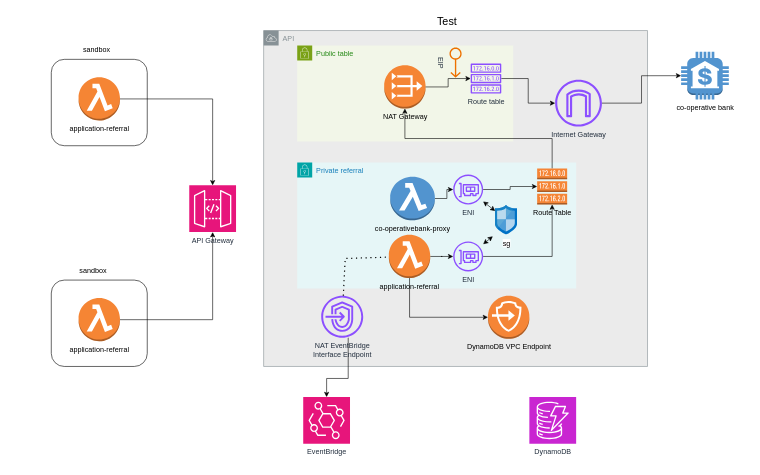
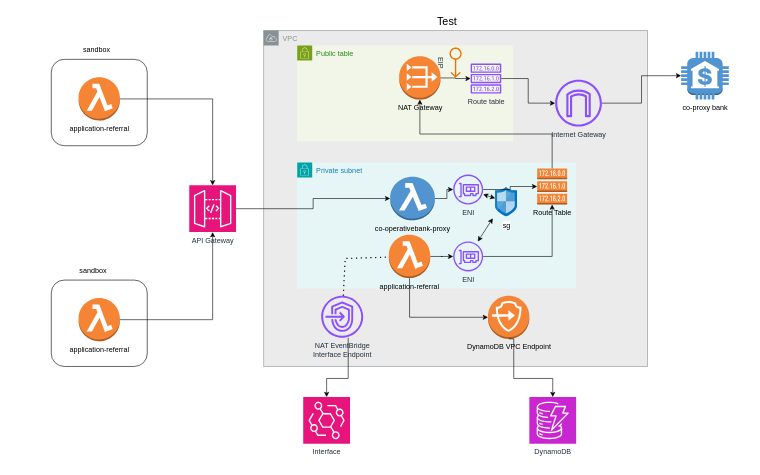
  <mxCell id="0" />
  <mxCell id="1" parent="0" />
- <mxCell id="2" value="API" style="sketch=0;outlineConnect=0;gradientColor=none;html=1;whiteSpace=wrap;fontSize=12;fontStyle=0;shape=mxgraph.aws4.group;grIcon=mxgraph.aws4.group_vpc;strokeColor=#879196;fillColor=#EBEBEB;verticalAlign=top;align=left;spacingLeft=30;fontColor=#879196;dashed=0;" parent="1" vertex="1"><mxGeometry x="439" y="50" width="640" height="560" as="geometry" /></mxCell>
- <mxCell id="3" value="Private referral" style="points=[[0,0],[0.25,0],[0.5,0],[0.75,0],[1,0],[1,0.25],[1,0.5],[1,0.75],[1,1],[0.75,1],[0.5,1],[0.25,1],[0,1],[0,0.75],[0,0.5],[0,0.25]];outlineConnect=0;gradientColor=none;html=1;whiteSpace=wrap;fontSize=12;fontStyle=0;container=1;pointerEvents=0;collapsible=0;recursiveResize=0;shape=mxgraph.aws4.group;grIcon=mxgraph.aws4.group_security_group;grStroke=0;strokeColor=#00A4A6;fillColor=#E6F6F7;verticalAlign=top;align=left;spacingLeft=30;fontColor=#147EBA;dashed=0;" parent="1" vertex="1"><mxGeometry x="495" y="270" width="465" height="210" as="geometry" /></mxCell>
+ <mxCell id="2" value="VPC" style="sketch=0;outlineConnect=0;gradientColor=none;html=1;whiteSpace=wrap;fontSize=12;fontStyle=0;shape=mxgraph.aws4.group;grIcon=mxgraph.aws4.group_vpc;strokeColor=#879196;fillColor=#EBEBEB;verticalAlign=top;align=left;spacingLeft=30;fontColor=#879196;dashed=0;" parent="1" vertex="1"><mxGeometry x="439" y="50" width="640" height="560" as="geometry" /></mxCell>
+ <mxCell id="3" value="Private subnet" style="points=[[0,0],[0.25,0],[0.5,0],[0.75,0],[1,0],[1,0.25],[1,0.5],[1,0.75],[1,1],[0.75,1],[0.5,1],[0.25,1],[0,1],[0,0.75],[0,0.5],[0,0.25]];outlineConnect=0;gradientColor=none;html=1;whiteSpace=wrap;fontSize=12;fontStyle=0;container=1;pointerEvents=0;collapsible=0;recursiveResize=0;shape=mxgraph.aws4.group;grIcon=mxgraph.aws4.group_security_group;grStroke=0;strokeColor=#00A4A6;fillColor=#E6F6F7;verticalAlign=top;align=left;spacingLeft=30;fontColor=#147EBA;dashed=0;" parent="1" vertex="1"><mxGeometry x="495" y="270" width="465" height="210" as="geometry" /></mxCell>
  <mxCell id="4" style="edgeStyle=orthogonalEdgeStyle;rounded=0;orthogonalLoop=1;jettySize=auto;html=1;exitX=1;exitY=0.5;exitDx=0;exitDy=0;exitPerimeter=0;" parent="3" source="5" target="6" edge="1"><mxGeometry relative="1" as="geometry" /></mxCell>
  <mxCell id="5" value="co-operativebank-proxy" style="outlineConnect=0;dashed=0;verticalLabelPosition=bottom;verticalAlign=top;align=center;html=1;shape=mxgraph.aws3.lambda_function;fillColor=#5294CF;gradientColor=none;" parent="3" vertex="1"><mxGeometry x="155" y="23.62" width="74.5" height="72.77" as="geometry" /></mxCell>
  <mxCell id="6" value="ENI" style="sketch=0;outlineConnect=0;fontColor=#232F3E;gradientColor=none;fillColor=#8C4FFF;strokeColor=none;dashed=0;verticalLabelPosition=bottom;verticalAlign=top;align=center;html=1;fontSize=12;fontStyle=0;aspect=fixed;pointerEvents=1;shape=mxgraph.aws4.elastic_network_interface;" parent="3" vertex="1"><mxGeometry x="260" y="20" width="50" height="50" as="geometry" /></mxCell>
- <mxCell id="7" value="sg" style="image;sketch=0;aspect=fixed;html=1;points=[];align=center;fontSize=12;image=img/lib/mscae/Network_Security_Groups_Classic.svg;" parent="3" vertex="1"><mxGeometry x="330" y="70.62" width="37" height="50" as="geometry" /></mxCell>
+ <mxCell id="7" value="sg" style="image;sketch=0;aspect=fixed;html=1;points=[];align=center;fontSize=12;image=img/lib/mscae/Network_Security_Groups_Classic.svg;" parent="3" vertex="1"><mxGeometry x="330" y="40.62" width="37" height="50" as="geometry" /></mxCell>
  <mxCell id="8" value="ENI" style="sketch=0;outlineConnect=0;fontColor=#232F3E;gradientColor=none;fillColor=#8C4FFF;strokeColor=none;dashed=0;verticalLabelPosition=bottom;verticalAlign=top;align=center;html=1;fontSize=12;fontStyle=0;aspect=fixed;pointerEvents=1;shape=mxgraph.aws4.elastic_network_interface;" parent="3" vertex="1"><mxGeometry x="260" y="131.62" width="50" height="50" as="geometry" /></mxCell>
  <mxCell id="9" value="" style="endArrow=classic;startArrow=classic;html=1;rounded=0;" parent="3" source="7" target="6" edge="1"><mxGeometry width="50" height="50" relative="1" as="geometry"><mxPoint x="100" y="110" as="sourcePoint" /><mxPoint x="150" y="60" as="targetPoint" /></mxGeometry></mxCell>
  <mxCell id="10" value="" style="endArrow=classic;startArrow=classic;html=1;rounded=0;entryX=-0.108;entryY=1.048;entryDx=0;entryDy=0;entryPerimeter=0;" parent="3" source="8" target="7" edge="1"><mxGeometry width="50" height="50" relative="1" as="geometry"><mxPoint x="100" y="110" as="sourcePoint" /><mxPoint x="150" y="60" as="targetPoint" /></mxGeometry></mxCell>
  <mxCell id="11" style="edgeStyle=orthogonalEdgeStyle;rounded=0;orthogonalLoop=1;jettySize=auto;html=1;exitX=1;exitY=0.5;exitDx=0;exitDy=0;exitPerimeter=0;" parent="3" source="12" target="8" edge="1"><mxGeometry relative="1" as="geometry" /></mxCell>
  <mxCell id="12" value="application-referral" style="outlineConnect=0;dashed=0;verticalLabelPosition=bottom;verticalAlign=top;align=center;html=1;shape=mxgraph.aws3.lambda_function;fillColor=#F58534;gradientColor=none;" parent="3" vertex="1"><mxGeometry x="152.75" y="120.62" width="69" height="72" as="geometry" /></mxCell>
  <mxCell id="13" value="Public table" style="points=[[0,0],[0.25,0],[0.5,0],[0.75,0],[1,0],[1,0.25],[1,0.5],[1,0.75],[1,1],[0.75,1],[0.5,1],[0.25,1],[0,1],[0,0.75],[0,0.5],[0,0.25]];outlineConnect=0;gradientColor=none;html=1;whiteSpace=wrap;fontSize=12;fontStyle=0;container=1;pointerEvents=0;collapsible=0;recursiveResize=0;shape=mxgraph.aws4.group;grIcon=mxgraph.aws4.group_security_group;grStroke=0;strokeColor=#7AA116;fillColor=#F2F6E8;verticalAlign=top;align=left;spacingLeft=30;fontColor=#248814;dashed=0;" parent="1" vertex="1"><mxGeometry x="495" y="75" width="360" height="160" as="geometry" /></mxCell>
  <mxCell id="14" style="edgeStyle=orthogonalEdgeStyle;rounded=0;orthogonalLoop=1;jettySize=auto;html=1;exitX=1;exitY=0.5;exitDx=0;exitDy=0;exitPerimeter=0;" parent="1" source="25" target="23" edge="1"><mxGeometry relative="1" as="geometry" /></mxCell>
- <mxCell id="15" value="NAT Gateway" style="outlineConnect=0;dashed=0;verticalLabelPosition=bottom;verticalAlign=top;align=center;html=1;shape=mxgraph.aws3.vpc_nat_gateway;fillColor=#F58534;gradientColor=none;" parent="1" vertex="1"><mxGeometry x="640" y="108" width="69" height="72" as="geometry" /></mxCell>
+ <mxCell id="15" value="NAT Gateway" style="outlineConnect=0;dashed=0;verticalLabelPosition=bottom;verticalAlign=top;align=center;html=1;shape=mxgraph.aws3.vpc_nat_gateway;fillColor=#F58534;gradientColor=none;" parent="1" vertex="1"><mxGeometry x="665" y="93" width="69" height="72" as="geometry" /></mxCell>
  <mxCell id="16" value="EIP" style="sketch=0;outlineConnect=0;fontColor=#232F3E;gradientColor=none;fillColor=#ED7100;strokeColor=none;dashed=0;verticalLabelPosition=bottom;verticalAlign=top;align=center;html=1;fontSize=12;fontStyle=0;aspect=fixed;pointerEvents=1;shape=mxgraph.aws4.elastic_ip_address;rotation=90;" parent="1" vertex="1"><mxGeometry x="734" y="93" width="50" height="20.83" as="geometry" /></mxCell>
  <mxCell id="17" style="edgeStyle=orthogonalEdgeStyle;rounded=0;orthogonalLoop=1;jettySize=auto;html=1;exitX=0.5;exitY=0;exitDx=0;exitDy=0;exitPerimeter=0;" parent="1" source="18" target="15" edge="1"><mxGeometry relative="1" as="geometry" /></mxCell>
  <mxCell id="18" value="Route Table" style="outlineConnect=0;dashed=0;verticalLabelPosition=bottom;verticalAlign=top;align=center;html=1;shape=mxgraph.aws3.route_table;fillColor=#F58536;gradientColor=none;" parent="1" vertex="1"><mxGeometry x="895" y="280" width="50" height="60" as="geometry" /></mxCell>
  <mxCell id="19" value="" style="edgeStyle=orthogonalEdgeStyle;rounded=0;orthogonalLoop=1;jettySize=auto;html=1;" parent="1" source="8" target="18" edge="1"><mxGeometry relative="1" as="geometry"><mxPoint x="880" y="426.62" as="targetPoint" /></mxGeometry></mxCell>
  <mxCell id="20" value="" style="edgeStyle=orthogonalEdgeStyle;rounded=0;orthogonalLoop=1;jettySize=auto;html=1;" parent="1" source="6" target="18" edge="1"><mxGeometry relative="1" as="geometry" /></mxCell>
- <mxCell id="21" value="co-operative bank" style="outlineConnect=0;dashed=0;verticalLabelPosition=bottom;verticalAlign=top;align=center;html=1;shape=mxgraph.aws3.bank;fillColor=#5294CF;gradientColor=none;" parent="1" vertex="1"><mxGeometry x="1135" y="85.5" width="79.5" height="79.5" as="geometry" /></mxCell>
+ <mxCell id="21" value="co-proxy bank" style="outlineConnect=0;dashed=0;verticalLabelPosition=bottom;verticalAlign=top;align=center;html=1;shape=mxgraph.aws3.bank;fillColor=#5294CF;gradientColor=none;" parent="1" vertex="1"><mxGeometry x="1135" y="85.5" width="79.5" height="79.5" as="geometry" /></mxCell>
  <mxCell id="22" value="" style="edgeStyle=orthogonalEdgeStyle;rounded=0;orthogonalLoop=1;jettySize=auto;html=1;entryX=0;entryY=0.5;entryDx=0;entryDy=0;entryPerimeter=0;" parent="1" source="23" target="21" edge="1"><mxGeometry relative="1" as="geometry"><mxPoint x="1145" y="60" as="targetPoint" /></mxGeometry></mxCell>
  <mxCell id="23" value="Internet Gateway" style="sketch=0;outlineConnect=0;fontColor=#232F3E;gradientColor=none;fillColor=#8C4FFF;strokeColor=none;dashed=0;verticalLabelPosition=bottom;verticalAlign=top;align=center;html=1;fontSize=12;fontStyle=0;aspect=fixed;pointerEvents=1;shape=mxgraph.aws4.internet_gateway;" parent="1" vertex="1"><mxGeometry x="925" y="132" width="78" height="78" as="geometry" /></mxCell>
  <mxCell id="24" value="" style="edgeStyle=orthogonalEdgeStyle;rounded=0;orthogonalLoop=1;jettySize=auto;html=1;exitX=1;exitY=0.5;exitDx=0;exitDy=0;exitPerimeter=0;" parent="1" source="15" target="25" edge="1"><mxGeometry relative="1" as="geometry"><mxPoint x="734" y="129" as="sourcePoint" /><mxPoint x="925" y="126" as="targetPoint" /></mxGeometry></mxCell>
  <mxCell id="25" value="Route table" style="sketch=0;outlineConnect=0;fontColor=#232F3E;gradientColor=none;fillColor=#8C4FFF;strokeColor=none;dashed=0;verticalLabelPosition=bottom;verticalAlign=top;align=center;html=1;fontSize=12;fontStyle=0;aspect=fixed;pointerEvents=1;shape=mxgraph.aws4.route_table;" parent="1" vertex="1"><mxGeometry x="784" y="105" width="51.32" height="50" as="geometry" /></mxCell>
  <mxCell id="26" value="" style="rounded=1;whiteSpace=wrap;html=1;" parent="1" vertex="1"><mxGeometry x="85" y="98" width="160" height="144" as="geometry" /></mxCell>
  <mxCell id="27" value="application-referral" style="outlineConnect=0;dashed=0;verticalLabelPosition=bottom;verticalAlign=top;align=center;html=1;shape=mxgraph.aws3.lambda_function;fillColor=#F58534;gradientColor=none;" parent="1" vertex="1"><mxGeometry x="130.5" y="128" width="69" height="72" as="geometry" /></mxCell>
  <mxCell id="28" value="" style="rounded=1;whiteSpace=wrap;html=1;" parent="1" vertex="1"><mxGeometry x="85" y="466" width="160" height="144" as="geometry" /></mxCell>
  <mxCell id="29" style="edgeStyle=orthogonalEdgeStyle;rounded=0;orthogonalLoop=1;jettySize=auto;html=1;exitX=1;exitY=0.5;exitDx=0;exitDy=0;exitPerimeter=0;" parent="1" source="30" target="33" edge="1"><mxGeometry relative="1" as="geometry" /></mxCell>
  <mxCell id="30" value="application-referral" style="outlineConnect=0;dashed=0;verticalLabelPosition=bottom;verticalAlign=top;align=center;html=1;shape=mxgraph.aws3.lambda_function;fillColor=#F58534;gradientColor=none;" parent="1" vertex="1"><mxGeometry x="130.5" y="496" width="69" height="72" as="geometry" /></mxCell>
  <mxCell id="31" value="sandbox" style="text;html=1;align=center;verticalAlign=middle;whiteSpace=wrap;rounded=0;" parent="1" vertex="1"><mxGeometry x="130.5" y="68" width="60" height="30" as="geometry" /></mxCell>
  <mxCell id="32" value="sandbox" style="text;html=1;align=center;verticalAlign=middle;whiteSpace=wrap;rounded=0;" parent="1" vertex="1"><mxGeometry x="125" y="436" width="60" height="30" as="geometry" /></mxCell>
  <mxCell id="33" value="API Gateway" style="sketch=0;points=[[0,0,0],[0.25,0,0],[0.5,0,0],[0.75,0,0],[1,0,0],[0,1,0],[0.25,1,0],[0.5,1,0],[0.75,1,0],[1,1,0],[0,0.25,0],[0,0.5,0],[0,0.75,0],[1,0.25,0],[1,0.5,0],[1,0.75,0]];outlineConnect=0;fontColor=#232F3E;fillColor=#E7157B;strokeColor=#ffffff;dashed=0;verticalLabelPosition=bottom;verticalAlign=top;align=center;html=1;fontSize=12;fontStyle=0;aspect=fixed;shape=mxgraph.aws4.resourceIcon;resIcon=mxgraph.aws4.api_gateway;" parent="1" vertex="1"><mxGeometry x="315" y="308" width="78" height="78" as="geometry" /></mxCell>
  <mxCell id="34" style="edgeStyle=orthogonalEdgeStyle;rounded=0;orthogonalLoop=1;jettySize=auto;html=1;entryX=0.5;entryY=0;entryDx=0;entryDy=0;entryPerimeter=0;" parent="1" source="27" target="33" edge="1"><mxGeometry relative="1" as="geometry" /></mxCell>
+ <mxCell id="35" style="edgeStyle=orthogonalEdgeStyle;rounded=0;orthogonalLoop=1;jettySize=auto;html=1;exitX=1;exitY=0.5;exitDx=0;exitDy=0;exitPerimeter=0;entryX=0;entryY=0.5;entryDx=0;entryDy=0;entryPerimeter=0;" parent="1" source="33" target="5" edge="1"><mxGeometry relative="1" as="geometry" /></mxCell>
  <mxCell id="36" value="DynamoDB VPC Endpoint" style="outlineConnect=0;dashed=0;verticalLabelPosition=bottom;verticalAlign=top;align=center;html=1;shape=mxgraph.aws3.endpoints;fillColor=#F58536;gradientColor=none;" parent="1" vertex="1"><mxGeometry x="813" y="492" width="69" height="72" as="geometry" /></mxCell>
  <mxCell id="37" value="DynamoDB" style="sketch=0;points=[[0,0,0],[0.25,0,0],[0.5,0,0],[0.75,0,0],[1,0,0],[0,1,0],[0.25,1,0],[0.5,1,0],[0.75,1,0],[1,1,0],[0,0.25,0],[0,0.5,0],[0,0.75,0],[1,0.25,0],[1,0.5,0],[1,0.75,0]];outlineConnect=0;fontColor=#232F3E;fillColor=#C925D1;strokeColor=#ffffff;dashed=0;verticalLabelPosition=bottom;verticalAlign=top;align=center;html=1;fontSize=12;fontStyle=0;aspect=fixed;shape=mxgraph.aws4.resourceIcon;resIcon=mxgraph.aws4.dynamodb;" parent="1" vertex="1"><mxGeometry x="882" y="661" width="78" height="78" as="geometry" /></mxCell>
- <mxCell id="39" value="EventBridge" style="sketch=0;points=[[0,0,0],[0.25,0,0],[0.5,0,0],[0.75,0,0],[1,0,0],[0,1,0],[0.25,1,0],[0.5,1,0],[0.75,1,0],[1,1,0],[0,0.25,0],[0,0.5,0],[0,0.75,0],[1,0.25,0],[1,0.5,0],[1,0.75,0]];outlineConnect=0;fontColor=#232F3E;fillColor=#E7157B;strokeColor=#ffffff;dashed=0;verticalLabelPosition=bottom;verticalAlign=top;align=center;html=1;fontSize=12;fontStyle=0;aspect=fixed;shape=mxgraph.aws4.resourceIcon;resIcon=mxgraph.aws4.eventbridge;" parent="1" vertex="1"><mxGeometry x="505" y="661" width="78" height="78" as="geometry" /></mxCell>
+ <mxCell id="38" style="edgeStyle=orthogonalEdgeStyle;rounded=0;orthogonalLoop=1;jettySize=auto;html=1;exitX=0.5;exitY=1;exitDx=0;exitDy=0;exitPerimeter=0;entryX=0.5;entryY=0;entryDx=0;entryDy=0;entryPerimeter=0;" parent="1" source="36" target="37" edge="1"><mxGeometry relative="1" as="geometry"><Array as="points"><mxPoint x="856" y="630" /><mxPoint x="921" y="630" /></Array></mxGeometry></mxCell>
+ <mxCell id="39" value="Interface" style="sketch=0;points=[[0,0,0],[0.25,0,0],[0.5,0,0],[0.75,0,0],[1,0,0],[0,1,0],[0.25,1,0],[0.5,1,0],[0.75,1,0],[1,1,0],[0,0.25,0],[0,0.5,0],[0,0.75,0],[1,0.25,0],[1,0.5,0],[1,0.75,0]];outlineConnect=0;fontColor=#232F3E;fillColor=#E7157B;strokeColor=#ffffff;dashed=0;verticalLabelPosition=bottom;verticalAlign=top;align=center;html=1;fontSize=12;fontStyle=0;aspect=fixed;shape=mxgraph.aws4.resourceIcon;resIcon=mxgraph.aws4.eventbridge;" parent="1" vertex="1"><mxGeometry x="505" y="661" width="78" height="78" as="geometry" /></mxCell>
  <mxCell id="40" value="" style="edgeStyle=orthogonalEdgeStyle;rounded=0;orthogonalLoop=1;jettySize=auto;html=1;" parent="1" source="41" target="39" edge="1"><mxGeometry relative="1" as="geometry"><Array as="points"><mxPoint x="580" y="630" /><mxPoint x="544" y="630" /></Array></mxGeometry></mxCell>
  <mxCell id="41" value="NAT EventBridge&lt;br&gt;Interface Endpoint" style="sketch=0;outlineConnect=0;fontColor=#232F3E;gradientColor=none;fillColor=#8C4FFF;strokeColor=none;dashed=0;verticalLabelPosition=bottom;verticalAlign=top;align=center;html=1;fontSize=12;fontStyle=0;aspect=fixed;pointerEvents=1;shape=mxgraph.aws4.endpoints;" parent="1" vertex="1"><mxGeometry x="535" y="492" width="70" height="70" as="geometry" /></mxCell>
  <mxCell id="42" style="edgeStyle=orthogonalEdgeStyle;rounded=0;orthogonalLoop=1;jettySize=auto;html=1;exitX=0.5;exitY=1;exitDx=0;exitDy=0;exitPerimeter=0;entryX=0;entryY=0.5;entryDx=0;entryDy=0;entryPerimeter=0;" parent="1" source="12" target="36" edge="1"><mxGeometry relative="1" as="geometry" /></mxCell>
  <mxCell id="43" value="&amp;nbsp;&amp;nbsp;" style="text;html=1;align=center;verticalAlign=middle;resizable=0;points=[];autosize=1;strokeColor=none;fillColor=none;" parent="1" vertex="1"><mxGeometry x="55" y="278" width="30" height="30" as="geometry" /></mxCell>
  <mxCell id="44" value="&amp;nbsp;&amp;nbsp;" style="text;html=1;align=center;verticalAlign=middle;resizable=0;points=[];autosize=1;strokeColor=none;fillColor=none;" parent="1" vertex="1"><mxGeometry x="20" y="388" width="30" height="30" as="geometry" /></mxCell>
  <mxCell id="45" value="&amp;nbsp;&amp;nbsp;" style="text;html=1;align=center;verticalAlign=middle;resizable=0;points=[];autosize=1;strokeColor=none;fillColor=none;" parent="1" vertex="1"><mxGeometry x="712.5" y="20" width="30" height="30" as="geometry" /></mxCell>
  <mxCell id="46" value="&amp;nbsp;&amp;nbsp;" style="text;html=1;align=center;verticalAlign=middle;resizable=0;points=[];autosize=1;strokeColor=none;fillColor=none;" parent="1" vertex="1"><mxGeometry x="1215" y="308" width="30" height="30" as="geometry" /></mxCell>
  <mxCell id="47" value="&amp;nbsp;&amp;nbsp;" style="text;html=1;align=center;verticalAlign=middle;resizable=0;points=[];autosize=1;strokeColor=none;fillColor=none;" parent="1" vertex="1"><mxGeometry x="684.5" y="739" width="30" height="30" as="geometry" /></mxCell>
  <mxCell id="48" value="" style="endArrow=none;dashed=1;html=1;dashPattern=1 3;strokeWidth=2;rounded=0;" edge="1" parent="1" source="41" target="12"><mxGeometry width="50" height="50" relative="1" as="geometry"><mxPoint x="585" y="480" as="sourcePoint" /><mxPoint x="635" y="430" as="targetPoint" /><Array as="points"><mxPoint x="575" y="430" /></Array></mxGeometry></mxCell>
  <mxCell id="49" value="&lt;font style=&quot;font-size: 18px;&quot;&gt;Test&lt;/font&gt;" style="text;html=1;align=center;verticalAlign=middle;whiteSpace=wrap;rounded=0;" vertex="1" parent="1"><mxGeometry x="715" y="20" width="60" height="30" as="geometry" /></mxCell>
